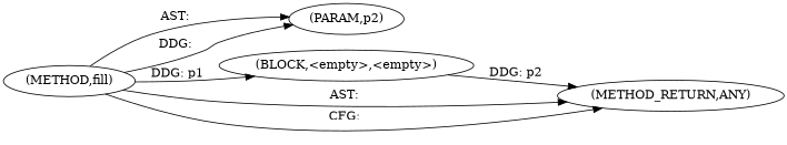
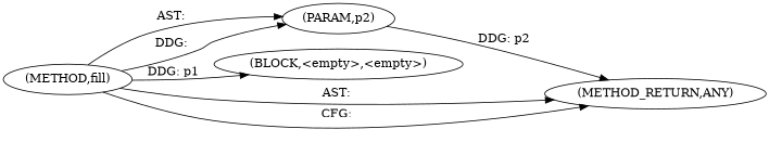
  digraph {
    rankdir=LR
    n1 [label=<(METHOD,fill)>]
    n2 [label=<(PARAM,p2)>]
    n3 [label=<(BLOCK,&lt;empty&gt;,&lt;empty&gt;)>]
    n4 [label=<(METHOD_RETURN,ANY)>]
    n1 -> n2 [label="AST: "]
    n1 -> n2 [label="DDG: "]
    n1 -> n3 [label="DDG: p1"]
    n1 -> n4 [label="AST: "]
    n1 -> n4 [label="CFG: "]
-   n3 -> n4 [label="DDG: p2"]
+   n2 -> n4 [label="DDG: p2"]
  }
